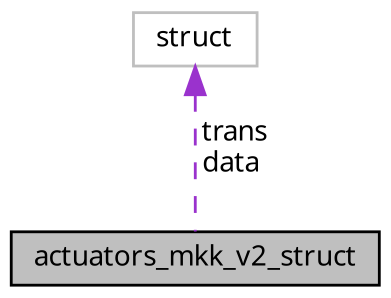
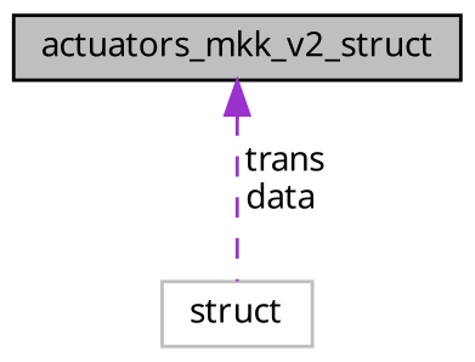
  digraph {
    fontname="Noto Sans"
    node [fontname="Noto Sans" fontsize=10 shape=record style=filled]
    n1 [color=black fillcolor=grey75 fontcolor=black height=0.2 label=actuators_mkk_v2_struct width=0.4]
    n2 [color=grey75 fillcolor=white height=0.2 label=struct width=0.4]
-   n2 -> n1 [color=darkorchid3 dir=back fontname="Noto Sans" fontsize=10 label=" trans\ndata" labelfontname=FreeSans labelfontsize=10 style=dashed]
+   n1 -> n2 [color=darkorchid3 dir=back fontname="Noto Sans" fontsize=10 label=" trans\ndata" labelfontname=FreeSans labelfontsize=10 style=dashed]
  }
